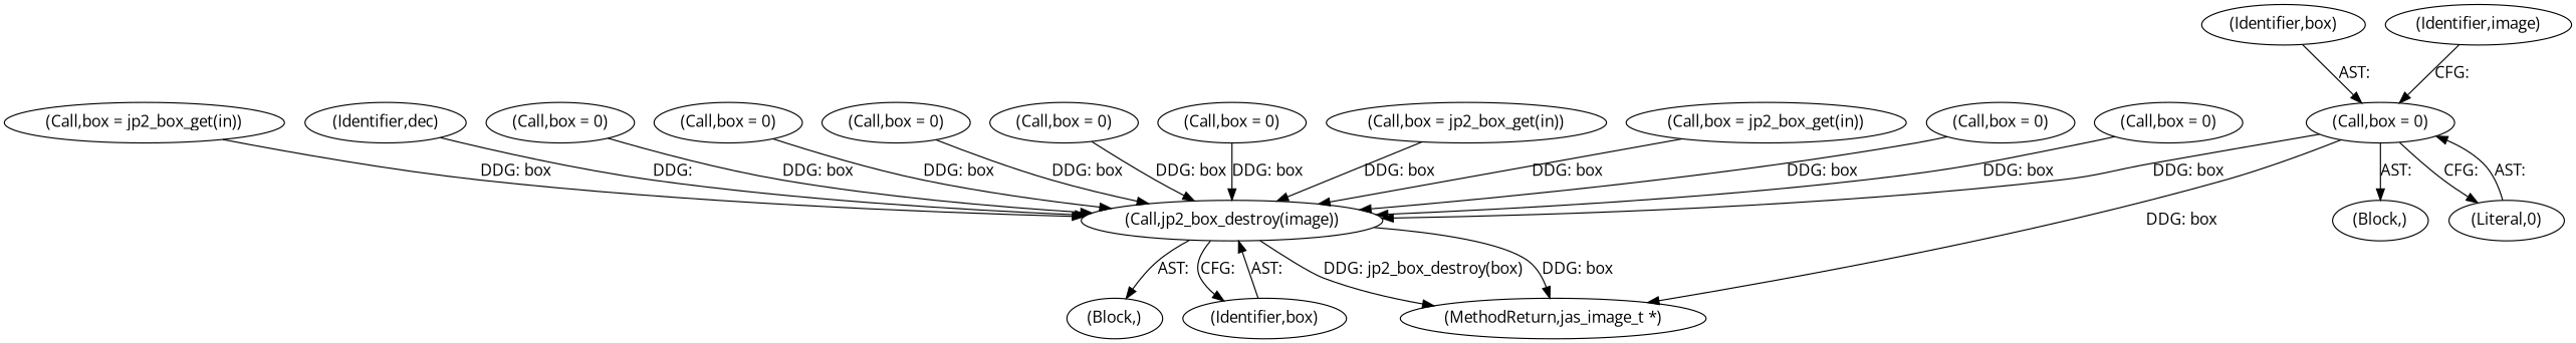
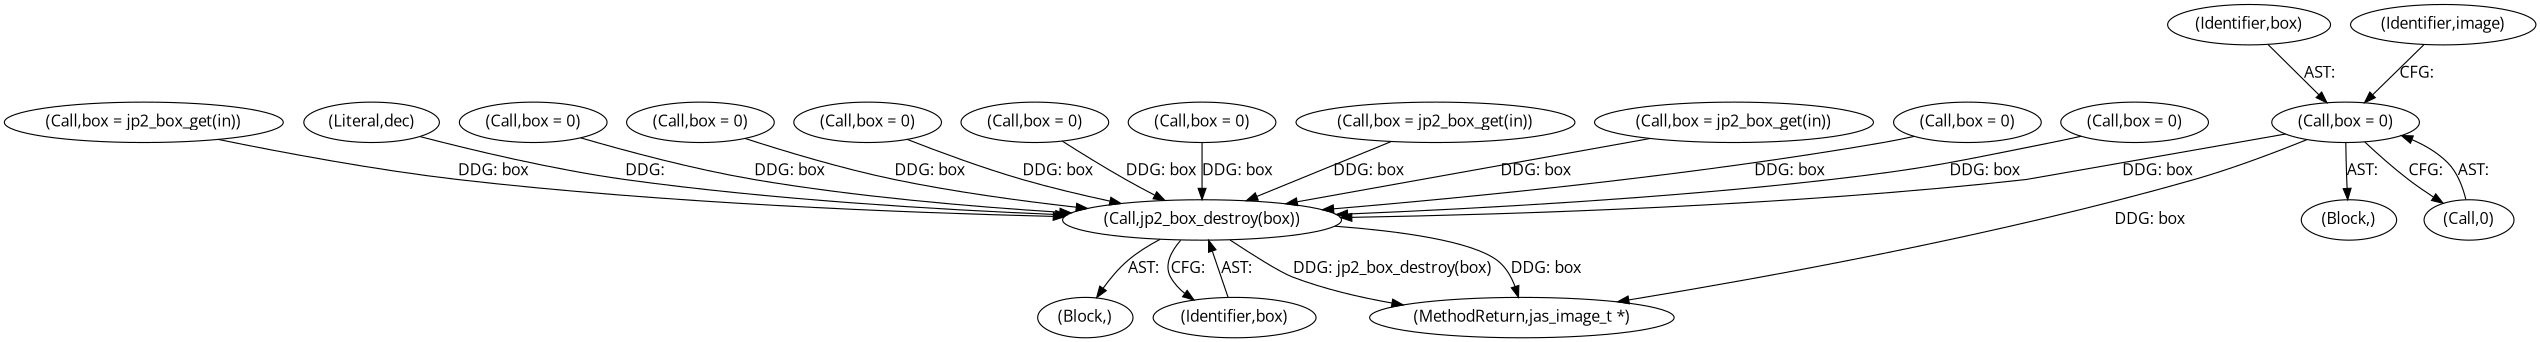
  digraph {
    fontname="Open Sans"
    node [fontname="Open Sans"]
    edge [fontname="Open Sans"]
    n1 [label="(Call,box = 0)"]
-   n2 [label="(Call,jp2_box_destroy(image))"]
+   n2 [label="(Call,jp2_box_destroy(box))"]
    n3 [label="(MethodReturn,jas_image_t *)"]
    n4 [label="(Block,)"]
-   n5 [label="(Literal,0)"]
+   n5 [label="(Call,0)"]
    n6 [label="(Block,)"]
    n7 [label="(Identifier,box)"]
    n8 [label="(Call,box = jp2_box_get(in))"]
-   n9 [label="(Identifier,dec)"]
+   n9 [label="(Literal,dec)"]
    n10 [label="(Identifier,box)"]
    n11 [label="(Call,box = 0)"]
    n12 [label="(Call,box = 0)"]
    n13 [label="(Call,box = 0)"]
    n14 [label="(Call,box = 0)"]
    n15 [label="(Call,box = 0)"]
    n16 [label="(Call,box = jp2_box_get(in))"]
    n17 [label="(Call,box = jp2_box_get(in))"]
    n18 [label="(Call,box = 0)"]
    n19 [label="(Call,box = 0)"]
    n20 [label="(Identifier,image)"]
    n1 -> n2 [label="DDG: box"]
    n1 -> n3 [label="DDG: box"]
    n1 -> n4 [label="AST: "]
    n1 -> n5 [label="CFG: "]
    n2 -> n3 [label="DDG: box"]
    n2 -> n3 [label="DDG: jp2_box_destroy(box)"]
    n2 -> n6 [label="AST: "]
    n2 -> n7 [label="CFG: "]
    n5 -> n1 [label="AST: "]
    n7 -> n2 [label="AST: "]
    n8 -> n2 [label="DDG: box"]
    n9 -> n2 [label="DDG: "]
    n10 -> n1 [label="AST: "]
    n11 -> n2 [label="DDG: box"]
    n12 -> n2 [label="DDG: box"]
    n13 -> n2 [label="DDG: box"]
    n14 -> n2 [label="DDG: box"]
    n15 -> n2 [label="DDG: box"]
    n16 -> n2 [label="DDG: box"]
    n17 -> n2 [label="DDG: box"]
    n18 -> n2 [label="DDG: box"]
    n19 -> n2 [label="DDG: box"]
    n20 -> n1 [label="CFG: "]
  }
